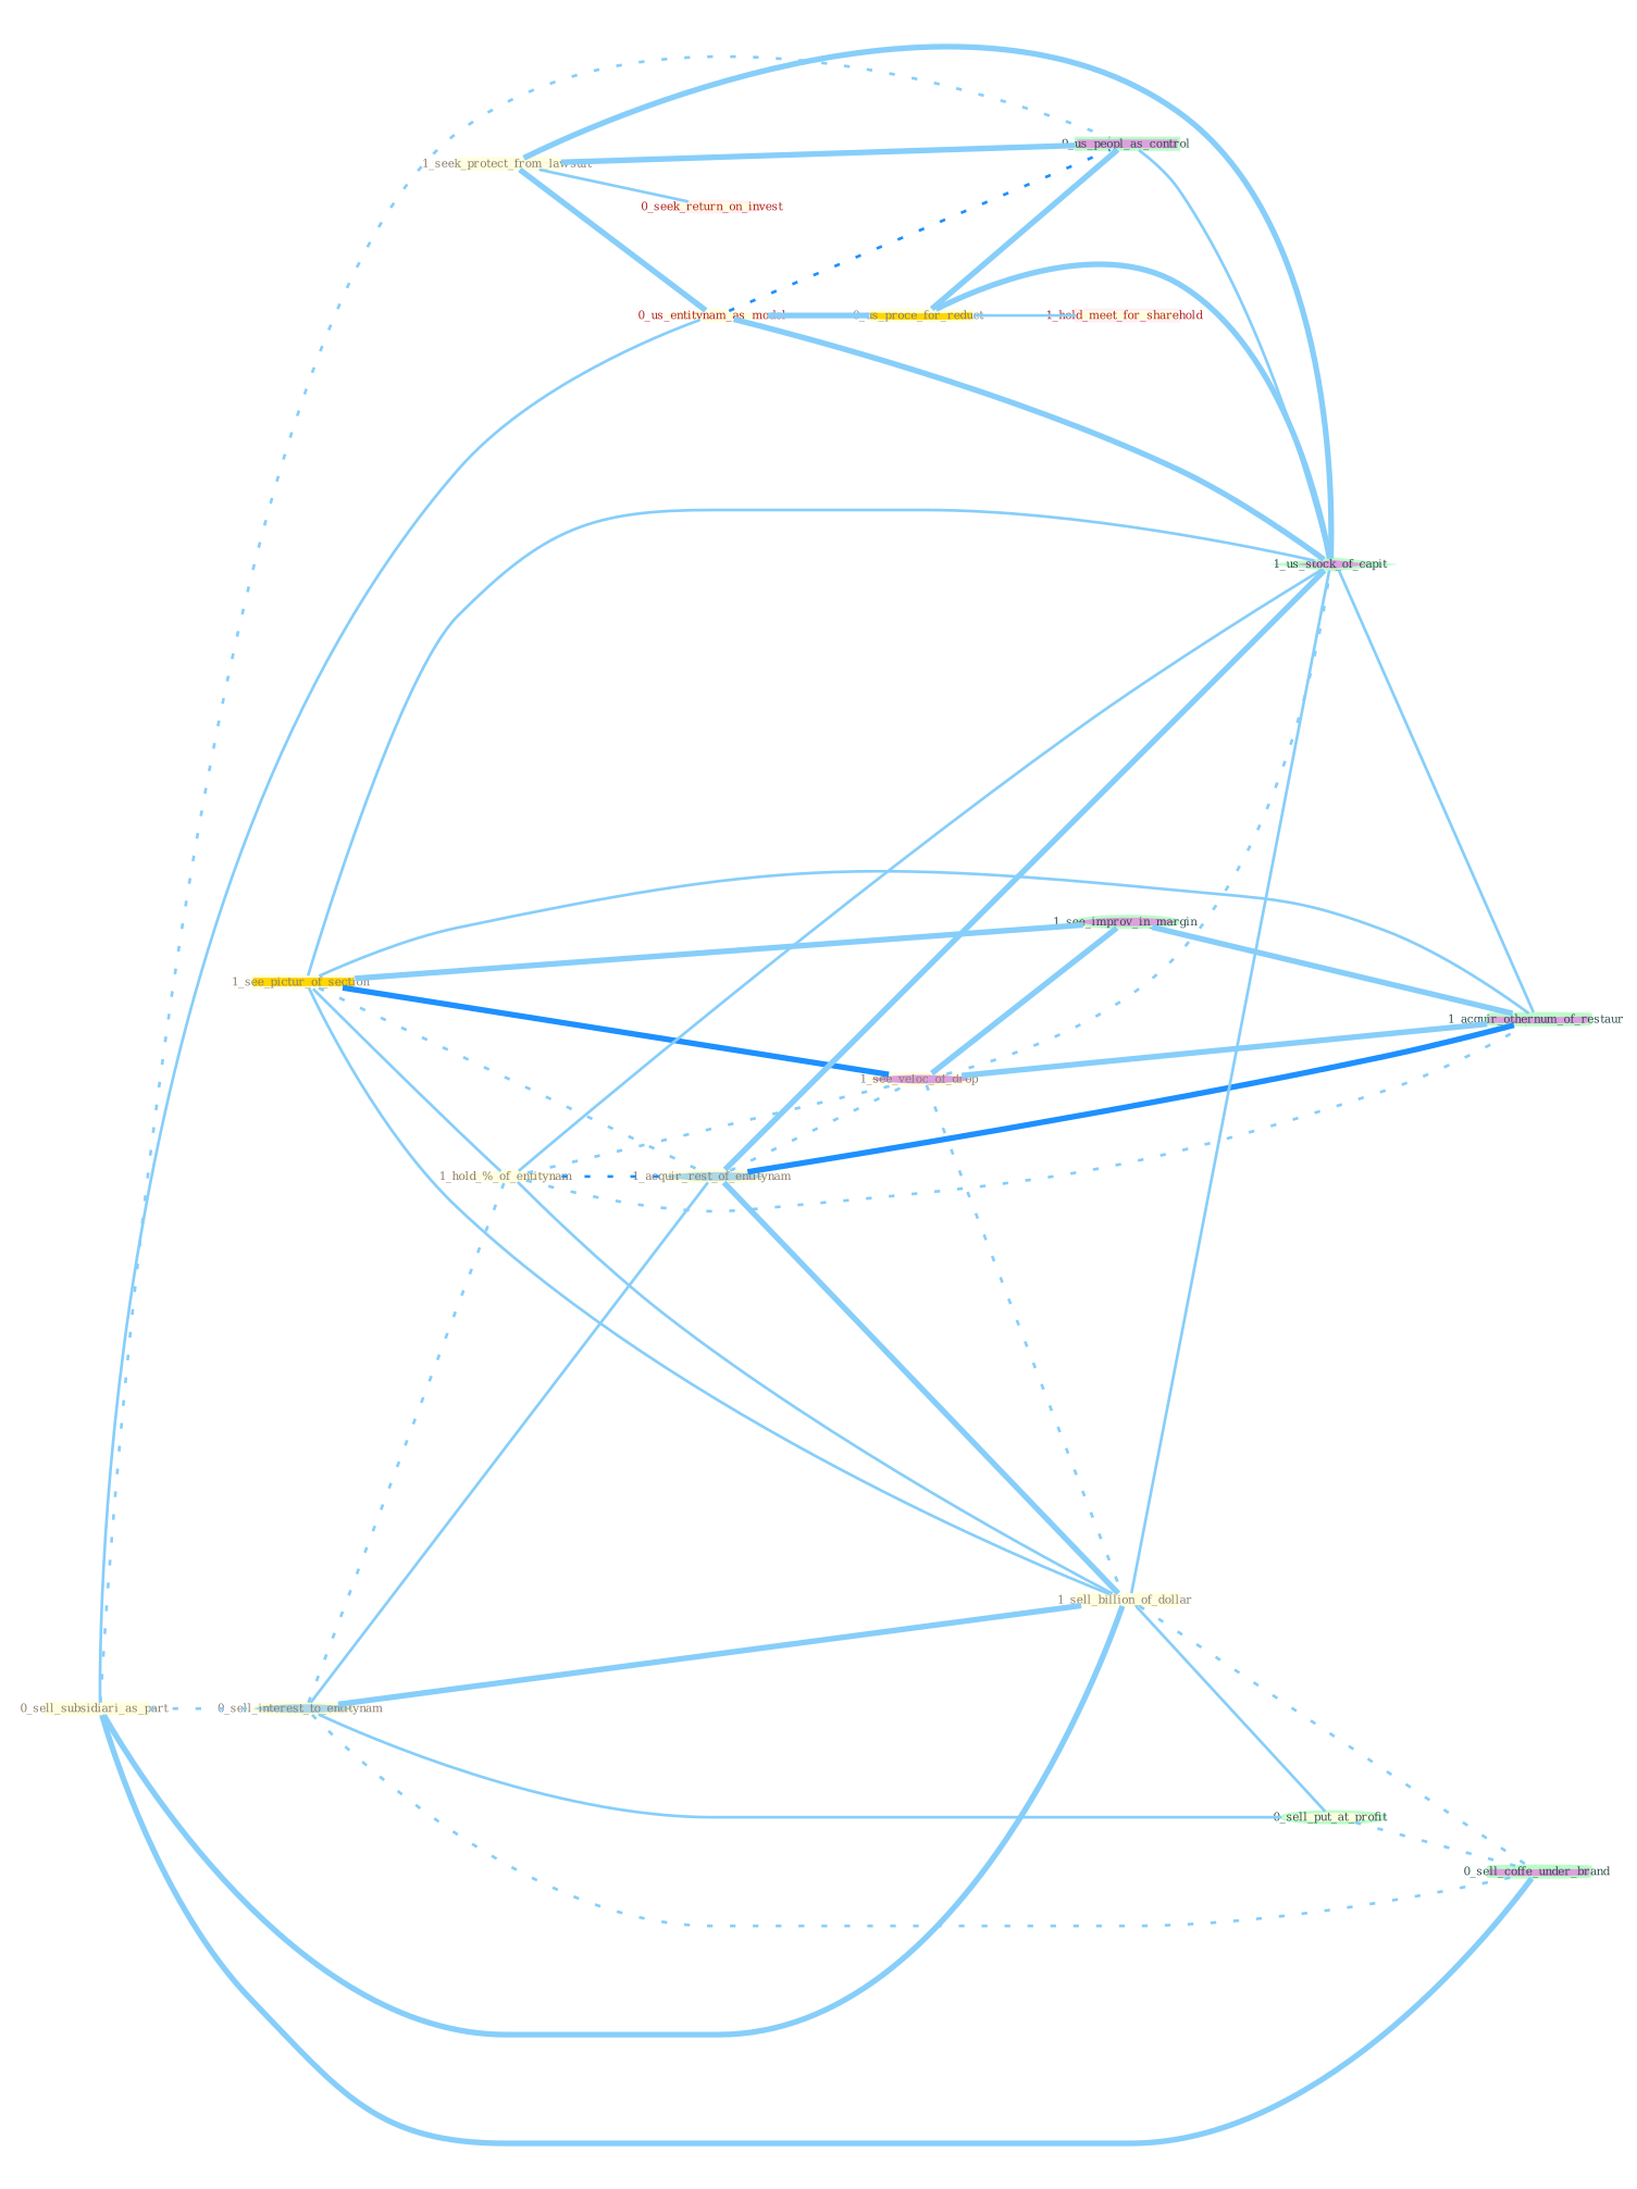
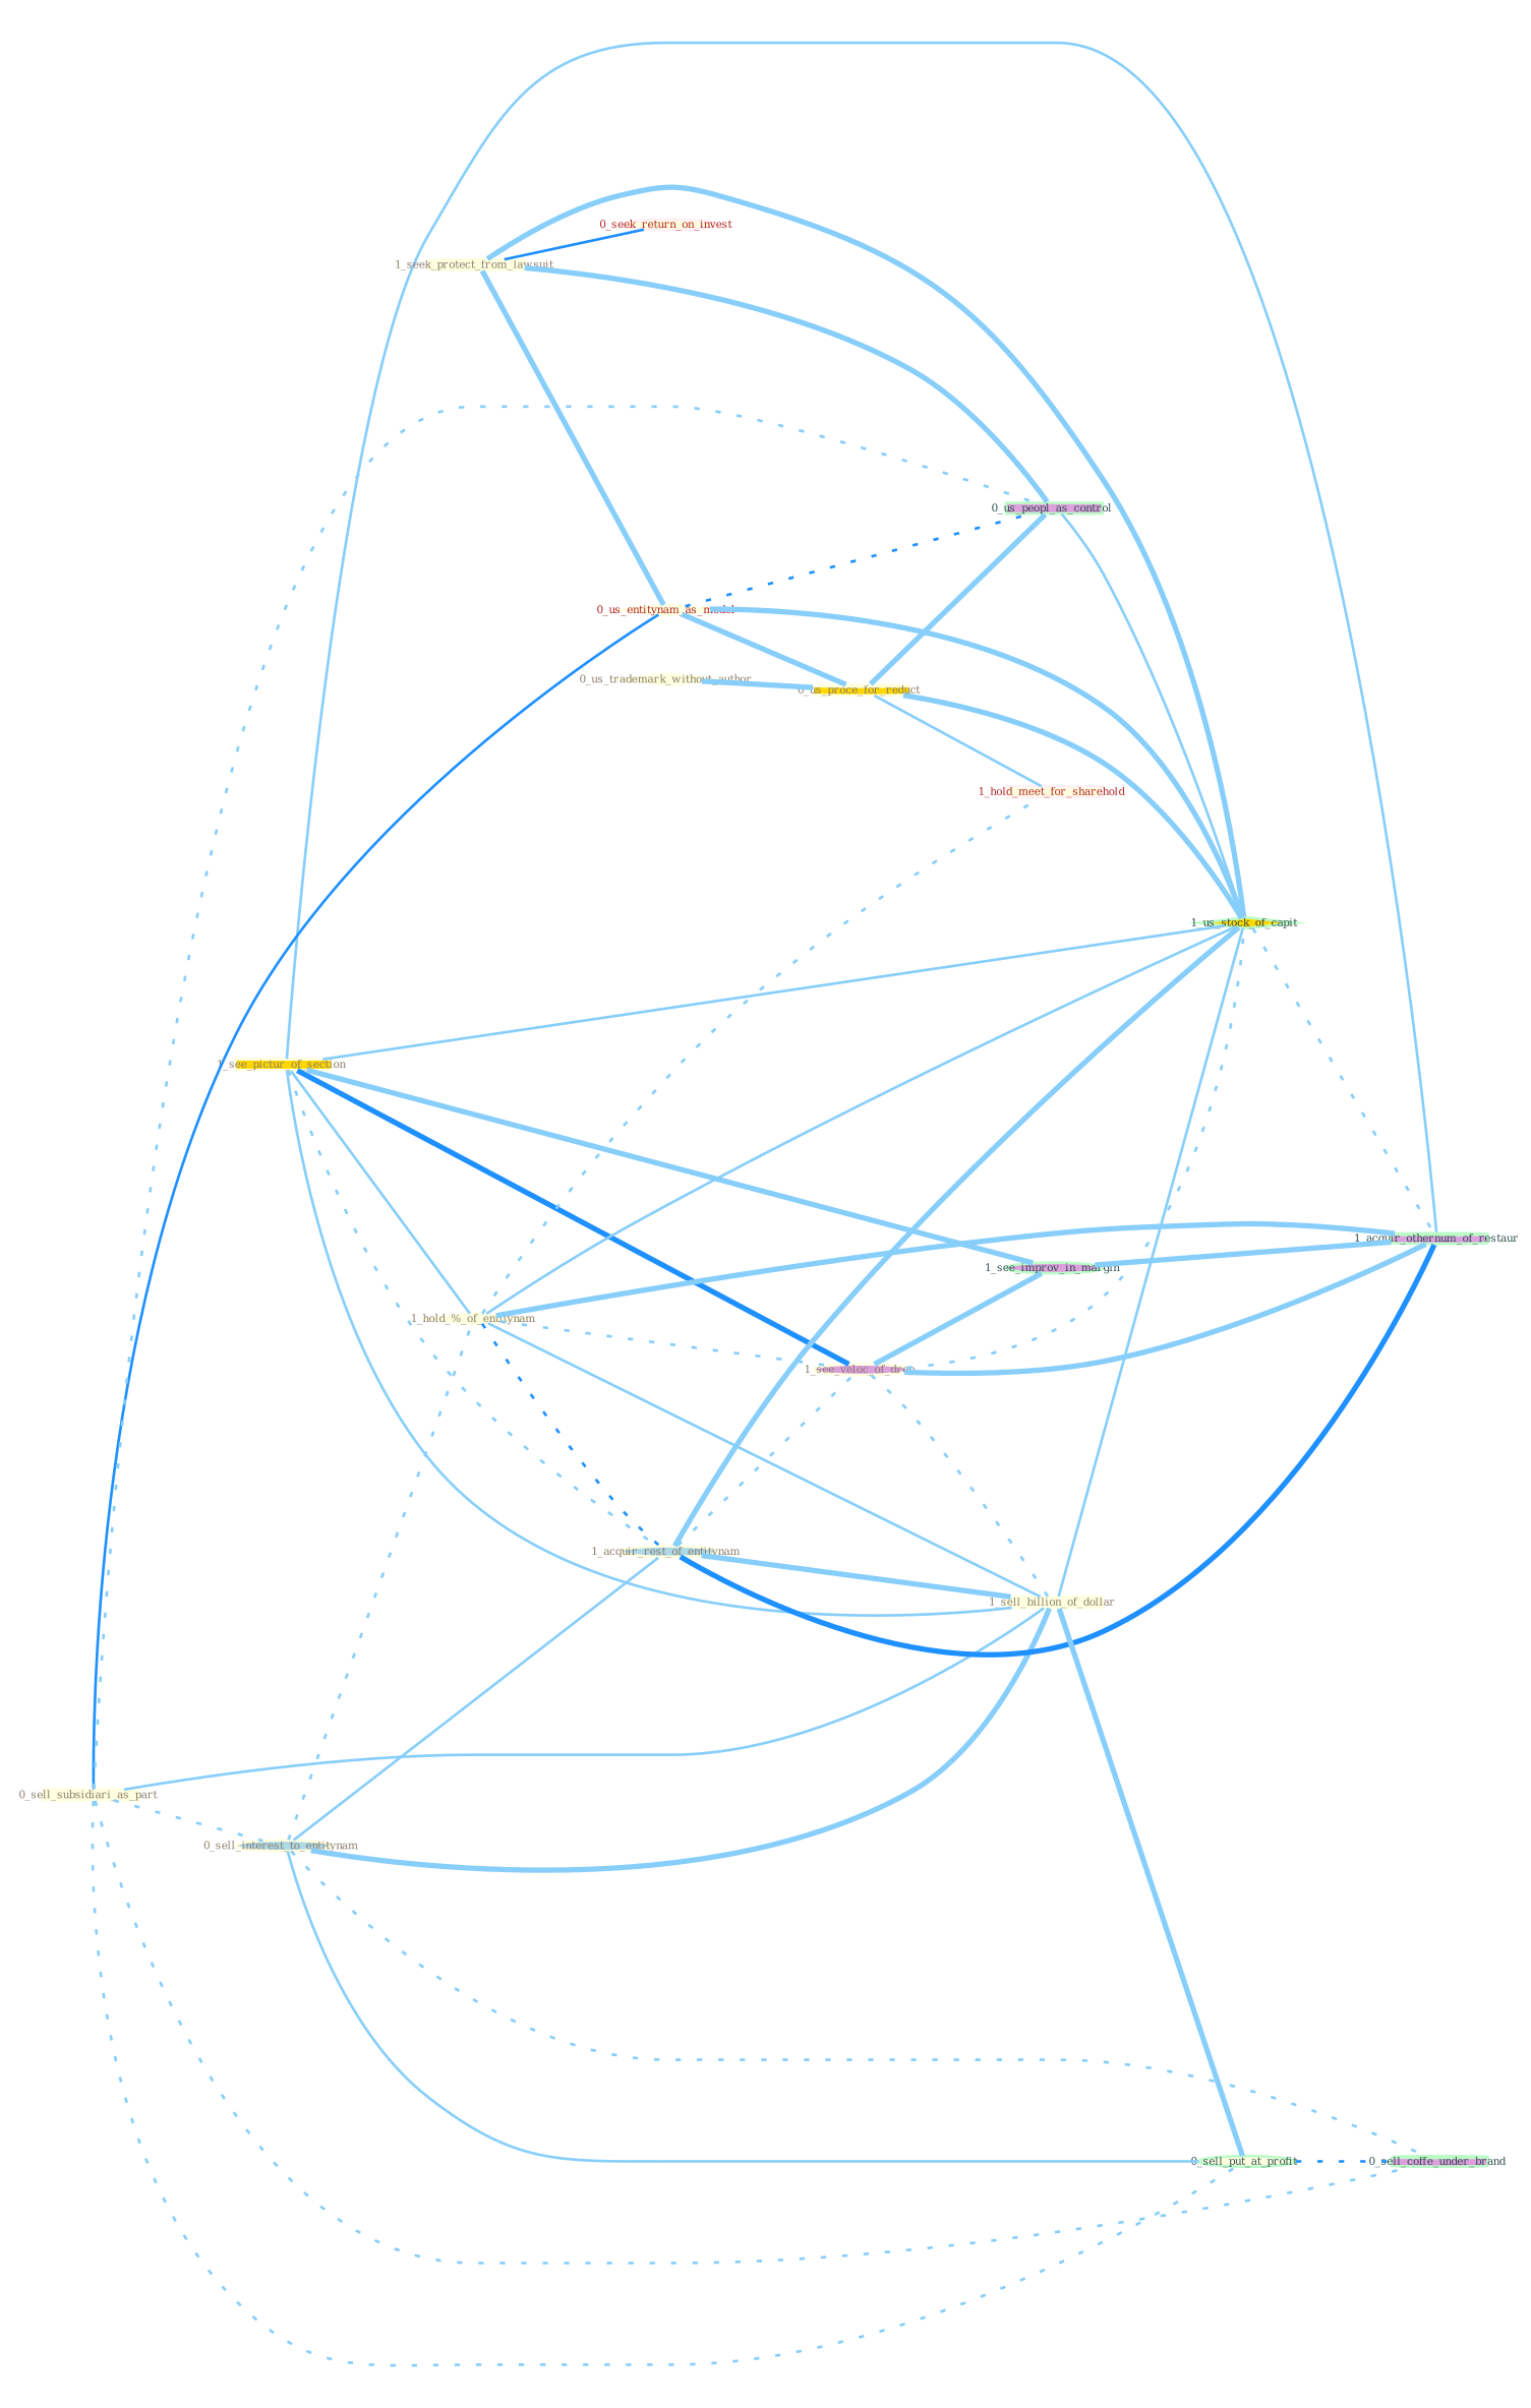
  graph {
    rankdir=LR
    node [color="#ffffe0" fillcolor=lightyellow fixedsize=true fontcolor="#8b7d6b" fontsize=4 shape=ellipse style=filled]
    edge [color="#87cefa" style=bold w=1]
    "1_see_pictur_of_section " [fillcolor=gold height=.06 shape=box width=.5]
    "1_seek_protect_from_lawsuit " [height=.06 shape=cylinder width=.5]
+   "0_us_trademark_without_author " [height=.06 shape=diamond width=.5]
    "0_sell_subsidiari_as_part " [height=.06 shape=box width=.5]
    "0_sell_interest_to_entitynam " [fillcolor=lightblue height=.06 width=.5]
    "1_hold_%_of_entitynam " [height=.06 shape=diamond width=.5]
    "0_us_entitynam_as_model " [fontcolor="#b22222" height=.06 shape=diamond width=.5]
    "1_acquir_rest_of_entitynam " [fillcolor=lightblue height=.06 width=.5]
    "1_see_veloc_of_drop " [fillcolor=plum height=.06 width=.5]
    "0_us_proce_for_reduct " [fillcolor=gold height=.06 shape=cylinder width=.5]
    "1_sell_billion_of_dollar " [height=.06 shape=box width=.5]
    "0_seek_return_on_invest " [color="#fff0f5" fontcolor="#b22222" height=.06 width=.5]
    "1_hold_meet_for_sharehold " [color="#fff0f5" fontcolor="#b22222" height=.06 shape=box width=.5]
-   "1_us_stock_of_capit " [color="#BDFCC9" fillcolor=plum fontcolor="#2f4f4f" height=.06 shape=diamond width=.5]
+   "1_us_stock_of_capit " [color="#BDFCC9" fillcolor=gold fontcolor="#2f4f4f" height=.06 shape=diamond width=.5]
    "1_see_improv_in_margin " [color="#BDFCC9" fillcolor=plum fontcolor="#2f4f4f" height=.06 width=.5]
    "1_acquir_othernum_of_restaur " [color="#BDFCC9" fillcolor=plum fontcolor="#2f4f4f" height=.06 shape=cylinder width=.5]
-   "0_us_peopl_as_control " [color="#BDFCC9" fillcolor=plum fontcolor="#2f4f4f" height=.06 shape=box width=.5 label="9_us_peopl_as_control"]
+   "0_us_peopl_as_control " [color="#BDFCC9" fillcolor=plum fontcolor="#2f4f4f" height=.06 shape=box width=.5]
    "0_sell_put_at_profit " [color="#BDFCC9" fontcolor="#2f4f4f" height=.06 width=.5]
    "0_sell_coffe_under_brand " [color="#BDFCC9" fillcolor=plum fontcolor="#2f4f4f" height=.06 shape=cylinder width=.5]
    subgraph sub_1 {
      "1_see_pictur_of_section "
      "1_seek_protect_from_lawsuit "
+     "0_us_trademark_without_author "
      "0_sell_subsidiari_as_part "
      "0_sell_interest_to_entitynam "
      "1_hold_%_of_entitynam "
      "0_us_entitynam_as_model "
      "1_acquir_rest_of_entitynam "
      "1_see_veloc_of_drop "
      "0_us_proce_for_reduct "
      "1_sell_billion_of_dollar "
    }
    subgraph sub_2 {
      "0_seek_return_on_invest "
      "1_hold_meet_for_sharehold "
    }
    "1_see_pictur_of_section " -- "1_hold_%_of_entitynam " [style=solid]
    "1_see_pictur_of_section " -- "1_acquir_rest_of_entitynam " [style=dotted]
    "1_see_pictur_of_section " -- "1_see_veloc_of_drop " [color="#1e90ff" w=2]
    "1_see_pictur_of_section " -- "1_sell_billion_of_dollar " [style=solid]
    "1_see_pictur_of_section " -- "1_us_stock_of_capit " [style=solid]
    "1_see_pictur_of_section " -- "1_see_improv_in_margin "
    "1_see_pictur_of_section " -- "1_acquir_othernum_of_restaur " [style=solid]
    "1_seek_protect_from_lawsuit " -- "0_us_entitynam_as_model "
-   "1_seek_protect_from_lawsuit " -- "0_seek_return_on_invest " [style=solid]
+   "1_seek_protect_from_lawsuit " -- "0_seek_return_on_invest " [color="#1e90ff" style=solid]
    "1_seek_protect_from_lawsuit " -- "1_us_stock_of_capit "
    "1_seek_protect_from_lawsuit " -- "0_us_peopl_as_control "
+   "0_us_trademark_without_author " -- "0_us_proce_for_reduct "
    "0_sell_subsidiari_as_part " -- "0_sell_interest_to_entitynam " [style=dotted]
-   "0_sell_subsidiari_as_part " -- "0_us_entitynam_as_model " [style=solid]
-   "0_sell_subsidiari_as_part " -- "1_sell_billion_of_dollar "
+   "0_sell_subsidiari_as_part " -- "0_us_entitynam_as_model " [color="#1e90ff" style=solid]
+   "0_sell_subsidiari_as_part " -- "1_sell_billion_of_dollar " [style=solid]
    "0_sell_subsidiari_as_part " -- "0_us_peopl_as_control " [style=dotted]
-   "0_sell_subsidiari_as_part " -- "0_sell_coffe_under_brand "
+   "0_sell_subsidiari_as_part " -- "0_sell_put_at_profit " [style=dotted]
+   "0_sell_subsidiari_as_part " -- "0_sell_coffe_under_brand " [style=dotted]
    "0_sell_interest_to_entitynam " -- "1_hold_%_of_entitynam " [style=dotted]
    "0_sell_interest_to_entitynam " -- "1_acquir_rest_of_entitynam " [style=solid]
    "0_sell_interest_to_entitynam " -- "1_sell_billion_of_dollar "
    "0_sell_interest_to_entitynam " -- "0_sell_put_at_profit " [style=solid]
    "0_sell_interest_to_entitynam " -- "0_sell_coffe_under_brand " [style=dotted]
    "1_hold_%_of_entitynam " -- "1_acquir_rest_of_entitynam " [color="#1e90ff" style=dotted w=2]
    "1_hold_%_of_entitynam " -- "1_see_veloc_of_drop " [style=dotted]
    "1_hold_%_of_entitynam " -- "1_sell_billion_of_dollar " [style=solid]
+   "1_hold_%_of_entitynam " -- "1_hold_meet_for_sharehold " [style=dotted]
    "1_hold_%_of_entitynam " -- "1_us_stock_of_capit " [style=solid]
-   "1_hold_%_of_entitynam " -- "1_acquir_othernum_of_restaur " [style=dotted]
+   "1_hold_%_of_entitynam " -- "1_acquir_othernum_of_restaur "
    "0_us_entitynam_as_model " -- "0_us_proce_for_reduct "
    "0_us_entitynam_as_model " -- "1_us_stock_of_capit "
    "0_us_entitynam_as_model " -- "0_us_peopl_as_control " [color="#1e90ff" style=dotted w=2]
    "1_acquir_rest_of_entitynam " -- "1_see_veloc_of_drop " [style=dotted]
    "1_acquir_rest_of_entitynam " -- "1_sell_billion_of_dollar "
    "1_acquir_rest_of_entitynam " -- "1_us_stock_of_capit "
    "1_acquir_rest_of_entitynam " -- "1_acquir_othernum_of_restaur " [color="#1e90ff" w=2]
    "1_see_veloc_of_drop " -- "1_sell_billion_of_dollar " [style=dotted]
    "1_see_veloc_of_drop " -- "1_us_stock_of_capit " [style=dotted]
    "1_see_veloc_of_drop " -- "1_see_improv_in_margin "
    "1_see_veloc_of_drop " -- "1_acquir_othernum_of_restaur "
    "0_us_proce_for_reduct " -- "1_hold_meet_for_sharehold " [style=solid]
    "0_us_proce_for_reduct " -- "1_us_stock_of_capit "
    "0_us_proce_for_reduct " -- "0_us_peopl_as_control "
    "1_sell_billion_of_dollar " -- "1_us_stock_of_capit " [style=solid]
-   "1_sell_billion_of_dollar " -- "0_sell_put_at_profit " [style=solid]
-   "1_sell_billion_of_dollar " -- "0_sell_coffe_under_brand " [style=dotted]
-   "1_us_stock_of_capit " -- "1_acquir_othernum_of_restaur " [style=solid]
+   "1_sell_billion_of_dollar " -- "0_sell_put_at_profit "
+   "1_us_stock_of_capit " -- "1_acquir_othernum_of_restaur " [style=dotted]
    "1_see_improv_in_margin " -- "1_acquir_othernum_of_restaur "
    "0_us_peopl_as_control " -- "1_us_stock_of_capit " [style=solid]
-   "0_sell_put_at_profit " -- "0_sell_coffe_under_brand " [style=dotted]
+   "0_sell_put_at_profit " -- "0_sell_coffe_under_brand " [color="#1e90ff" style=dotted]
  }
